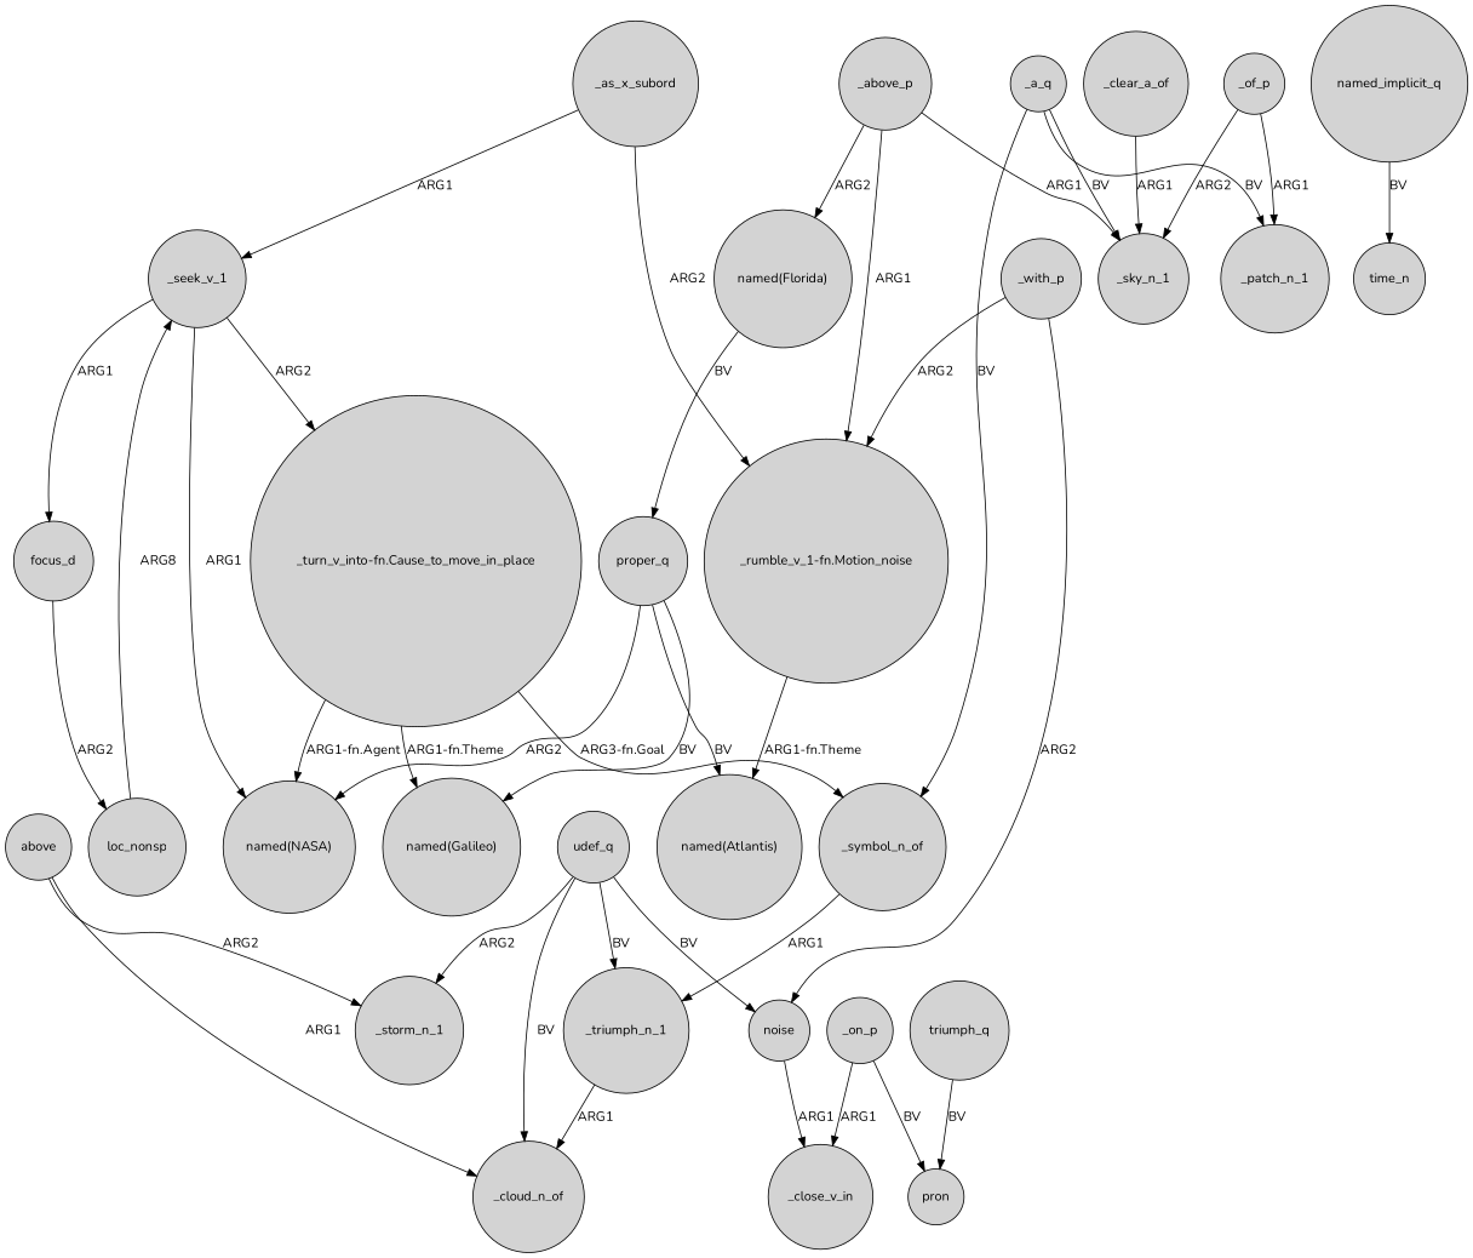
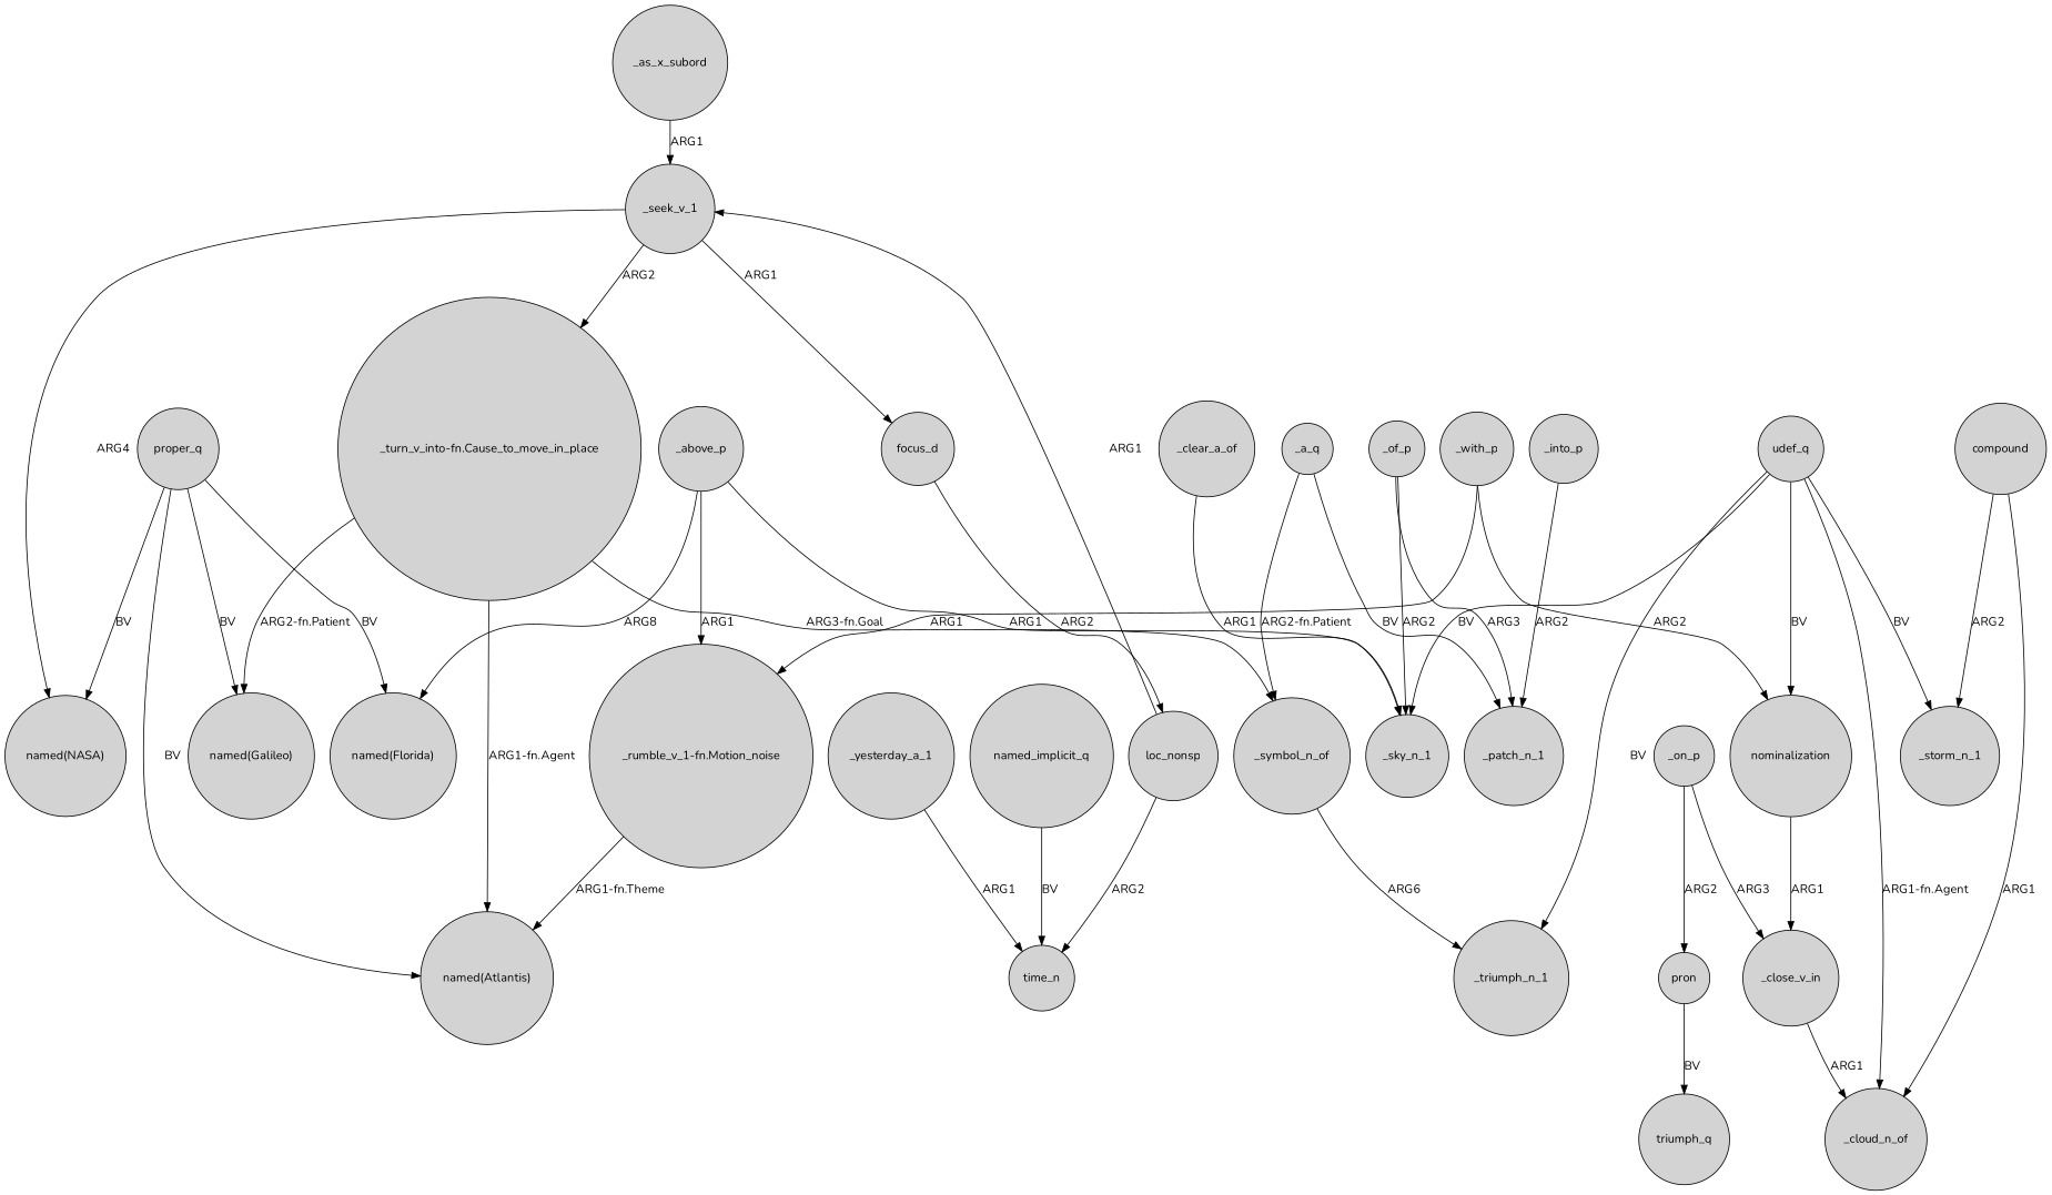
  digraph {
    fontname=Nunito
    node [fontname=Nunito shape=circle style=filled]
    edge [fontname=Nunito]
    _with_p
    "_rumble_v_1-fn.Motion_noise"
-   nominalization [label=noise]
+   nominalization
    "named(Atlantis)"
    _close_v_in
    focus_d
    loc_nonsp
    _seek_v_1
    time_n
    "named(NASA)"
    "_turn_v_into-fn.Cause_to_move_in_place"
    proper_q
    "named(Florida)"
    "named(Galileo)"
+   _yesterday_a_1
    _cloud_n_of
    _symbol_n_of
    _triumph_n_1
-   compound [label=above]
+   compound
    _storm_n_1
    _a_q
    _patch_n_1
    _of_p
    _sky_n_1
    udef_q
    _as_x_subord
    _on_p
    pron
    n29 [label=triumph_q]
+   _into_p
    _above_p
    _clear_a_of
    n33 [label=named_implicit_q]
-   _with_p -> "_rumble_v_1-fn.Motion_noise" [label=ARG2]
+   _with_p -> "_rumble_v_1-fn.Motion_noise" [label=ARG1]
    _with_p -> nominalization [label=ARG2]
    "_rumble_v_1-fn.Motion_noise" -> "named(Atlantis)" [label="ARG1-fn.Theme"]
    nominalization -> _close_v_in [label=ARG1]
-   _triumph_n_1 -> _cloud_n_of [label=ARG1]
+   _close_v_in -> _cloud_n_of [label=ARG1]
    focus_d -> loc_nonsp [label=ARG2]
-   loc_nonsp -> _seek_v_1 [label=ARG8]
+   loc_nonsp -> _seek_v_1 [label=ARG1]
+   loc_nonsp -> time_n [label=ARG2]
    _seek_v_1 -> focus_d [label=ARG1]
-   _seek_v_1 -> "named(NASA)" [label=ARG1]
+   _seek_v_1 -> "named(NASA)" [label=ARG4]
    _seek_v_1 -> "_turn_v_into-fn.Cause_to_move_in_place" [label=ARG2]
-   "_turn_v_into-fn.Cause_to_move_in_place" -> "named(NASA)" [label="ARG1-fn.Agent"]
-   "_turn_v_into-fn.Cause_to_move_in_place" -> "named(Galileo)" [label="ARG1-fn.Theme"]
+   "_turn_v_into-fn.Cause_to_move_in_place" -> "named(Atlantis)" [label="ARG1-fn.Agent"]
+   "_turn_v_into-fn.Cause_to_move_in_place" -> "named(Galileo)" [label="ARG2-fn.Patient"]
    "_turn_v_into-fn.Cause_to_move_in_place" -> _symbol_n_of [label="ARG3-fn.Goal"]
    proper_q -> "named(Atlantis)" [label=BV]
-   proper_q -> "named(NASA)" [label=ARG2]
-   "named(Florida)" -> proper_q [label=BV]
+   proper_q -> "named(NASA)" [label=BV]
+   proper_q -> "named(Florida)" [label=BV]
    proper_q -> "named(Galileo)" [label=BV]
-   _symbol_n_of -> _triumph_n_1 [label=ARG1]
+   _yesterday_a_1 -> time_n [label=ARG1]
+   _symbol_n_of -> _triumph_n_1 [label=ARG6]
    compound -> _cloud_n_of [label=ARG1]
    compound -> _storm_n_1 [label=ARG2]
-   _a_q -> _symbol_n_of [label=BV]
+   _a_q -> _symbol_n_of [label="ARG2-fn.Patient"]
    _a_q -> _patch_n_1 [label=BV]
-   _of_p -> _patch_n_1 [label=ARG1]
+   _of_p -> _patch_n_1 [label=ARG3]
    _of_p -> _sky_n_1 [label=ARG2]
    udef_q -> nominalization [label=BV]
-   udef_q -> _cloud_n_of [label=BV]
+   udef_q -> _cloud_n_of [label="ARG1-fn.Agent"]
    udef_q -> _triumph_n_1 [label=BV]
-   udef_q -> _storm_n_1 [label=ARG2]
-   _a_q -> _sky_n_1 [label=BV]
-   _as_x_subord -> "_rumble_v_1-fn.Motion_noise" [label=ARG2]
+   udef_q -> _storm_n_1 [label=BV]
+   udef_q -> _sky_n_1 [label=BV]
    _as_x_subord -> _seek_v_1 [label=ARG1]
-   _on_p -> _close_v_in [label=ARG1]
-   _on_p -> pron [label=BV]
-   n29 -> pron [label=BV]
+   _on_p -> _close_v_in [label=ARG3]
+   _on_p -> pron [label=ARG2]
+   pron -> n29 [label=BV]
+   _into_p -> _patch_n_1 [label=ARG2]
    _above_p -> "_rumble_v_1-fn.Motion_noise" [label=ARG1]
-   _above_p -> "named(Florida)" [label=ARG2]
+   _above_p -> "named(Florida)" [label=ARG8]
    _above_p -> _sky_n_1 [label=ARG1]
    _clear_a_of -> _sky_n_1 [label=ARG1]
    n33 -> time_n [label=BV]
  }
